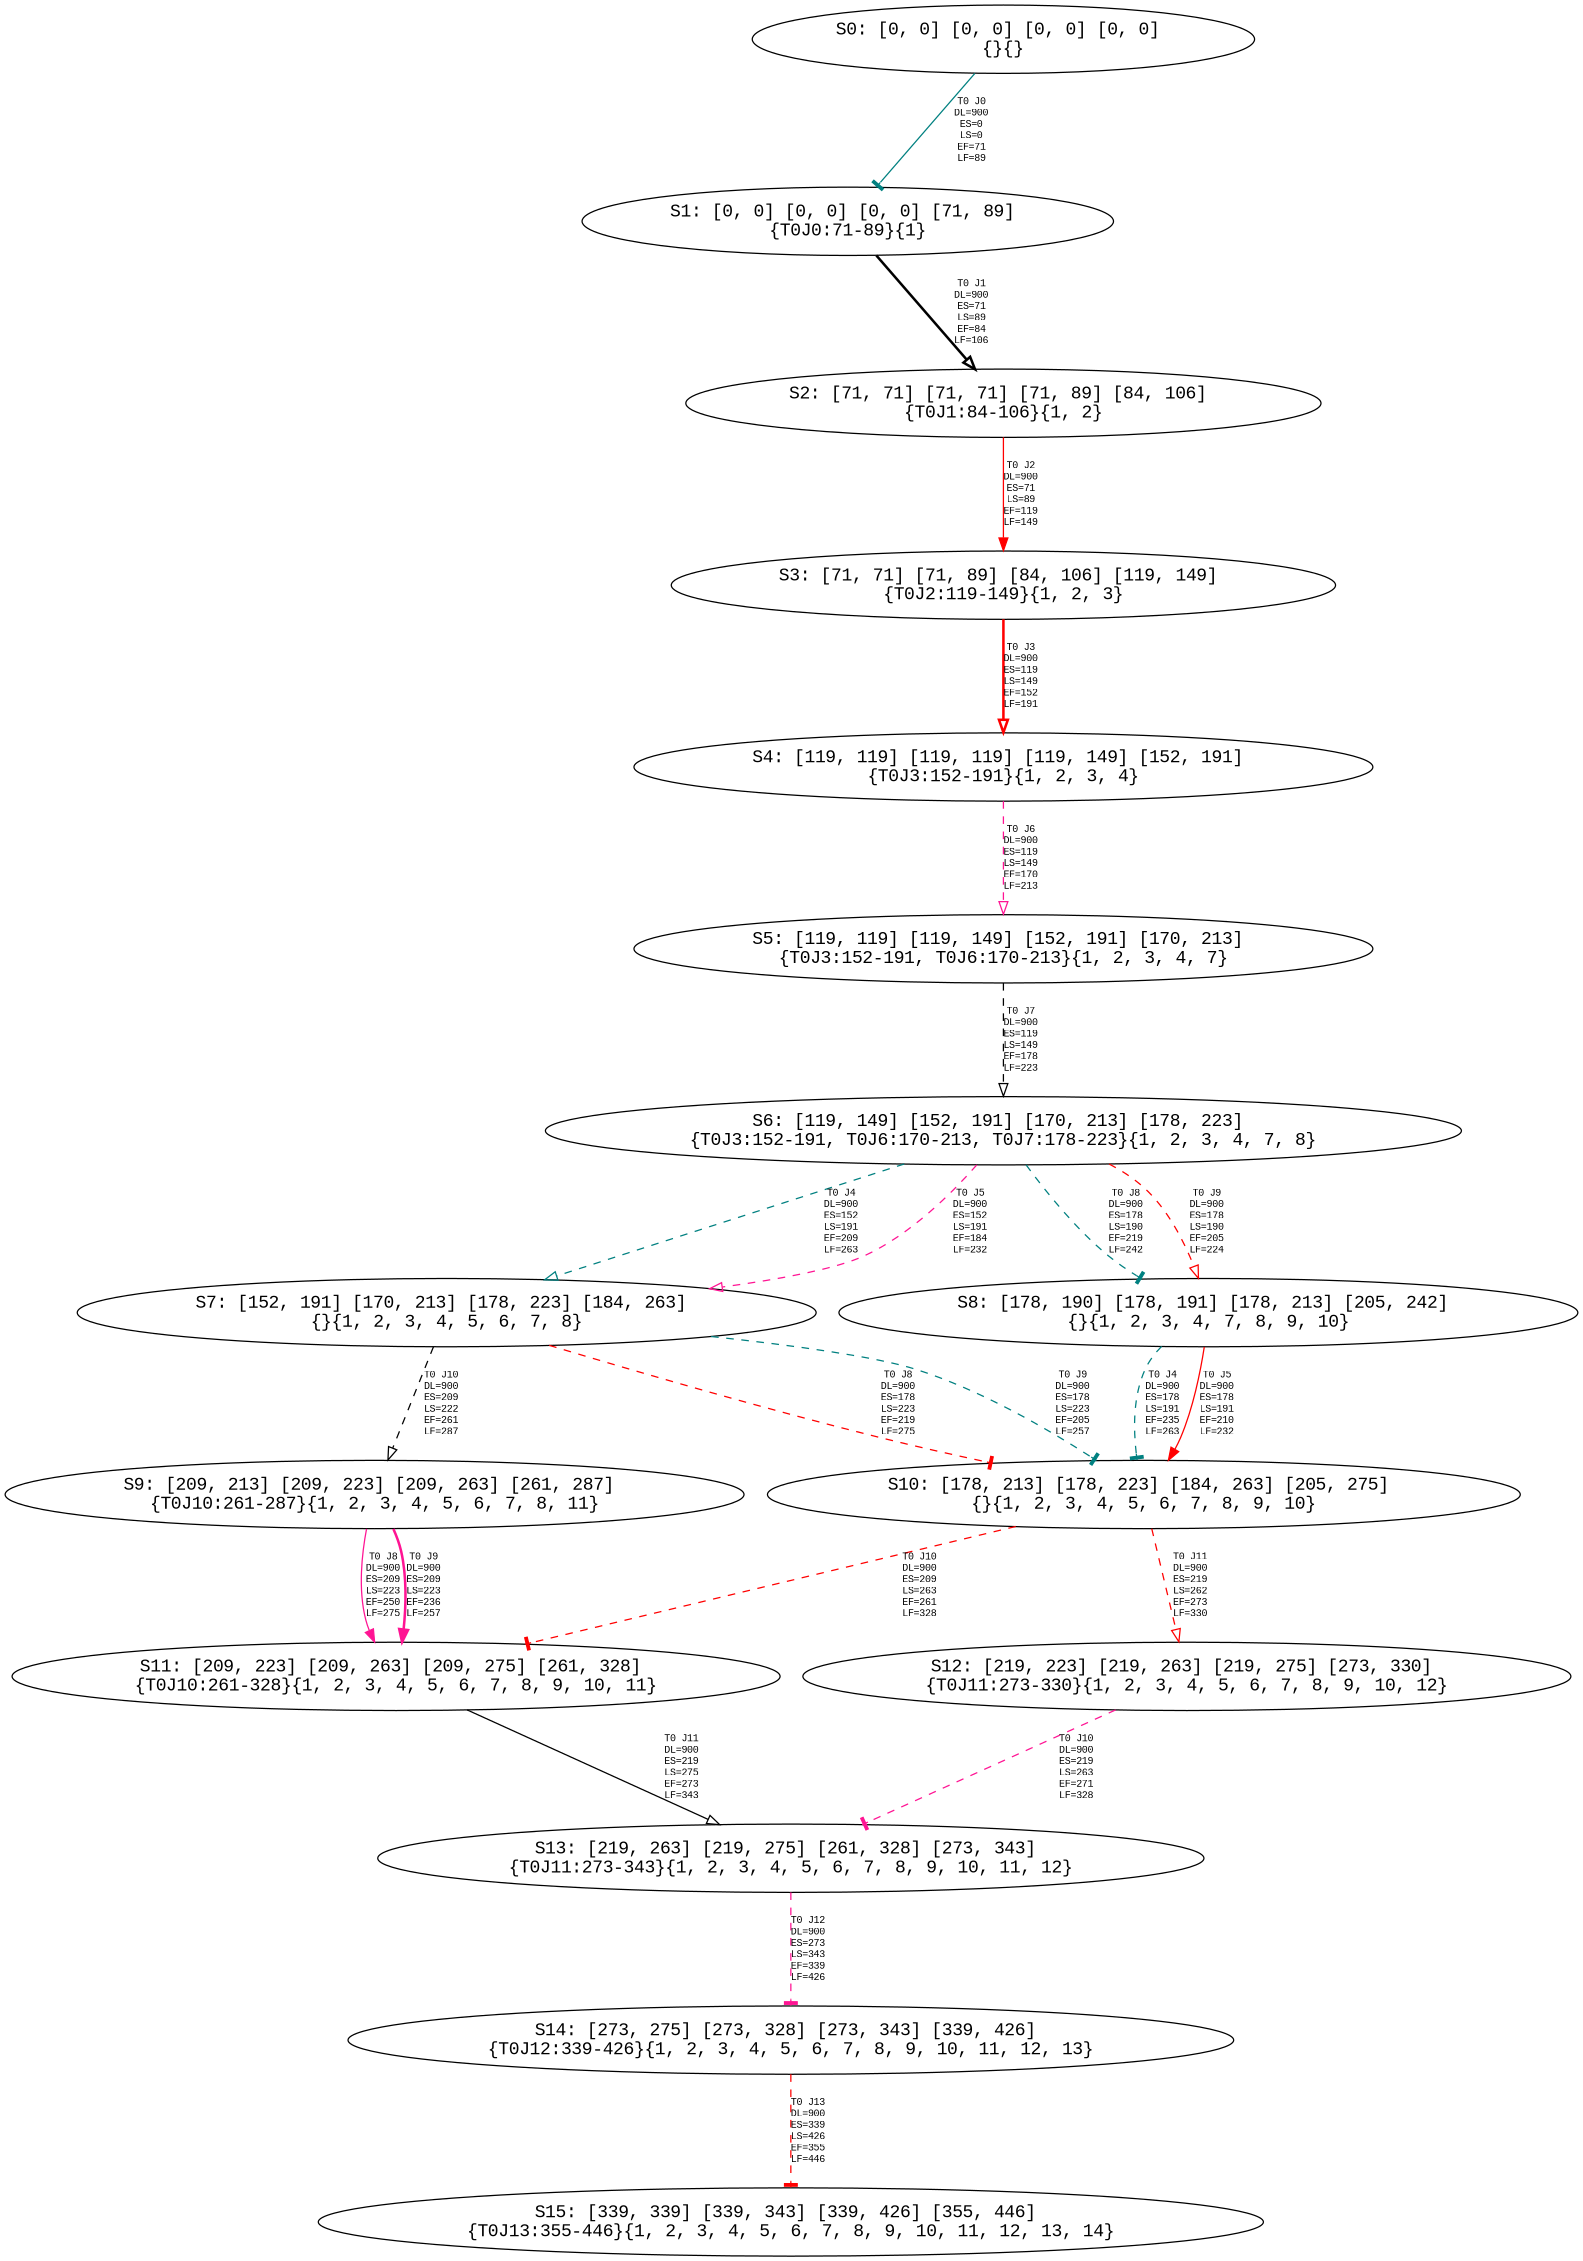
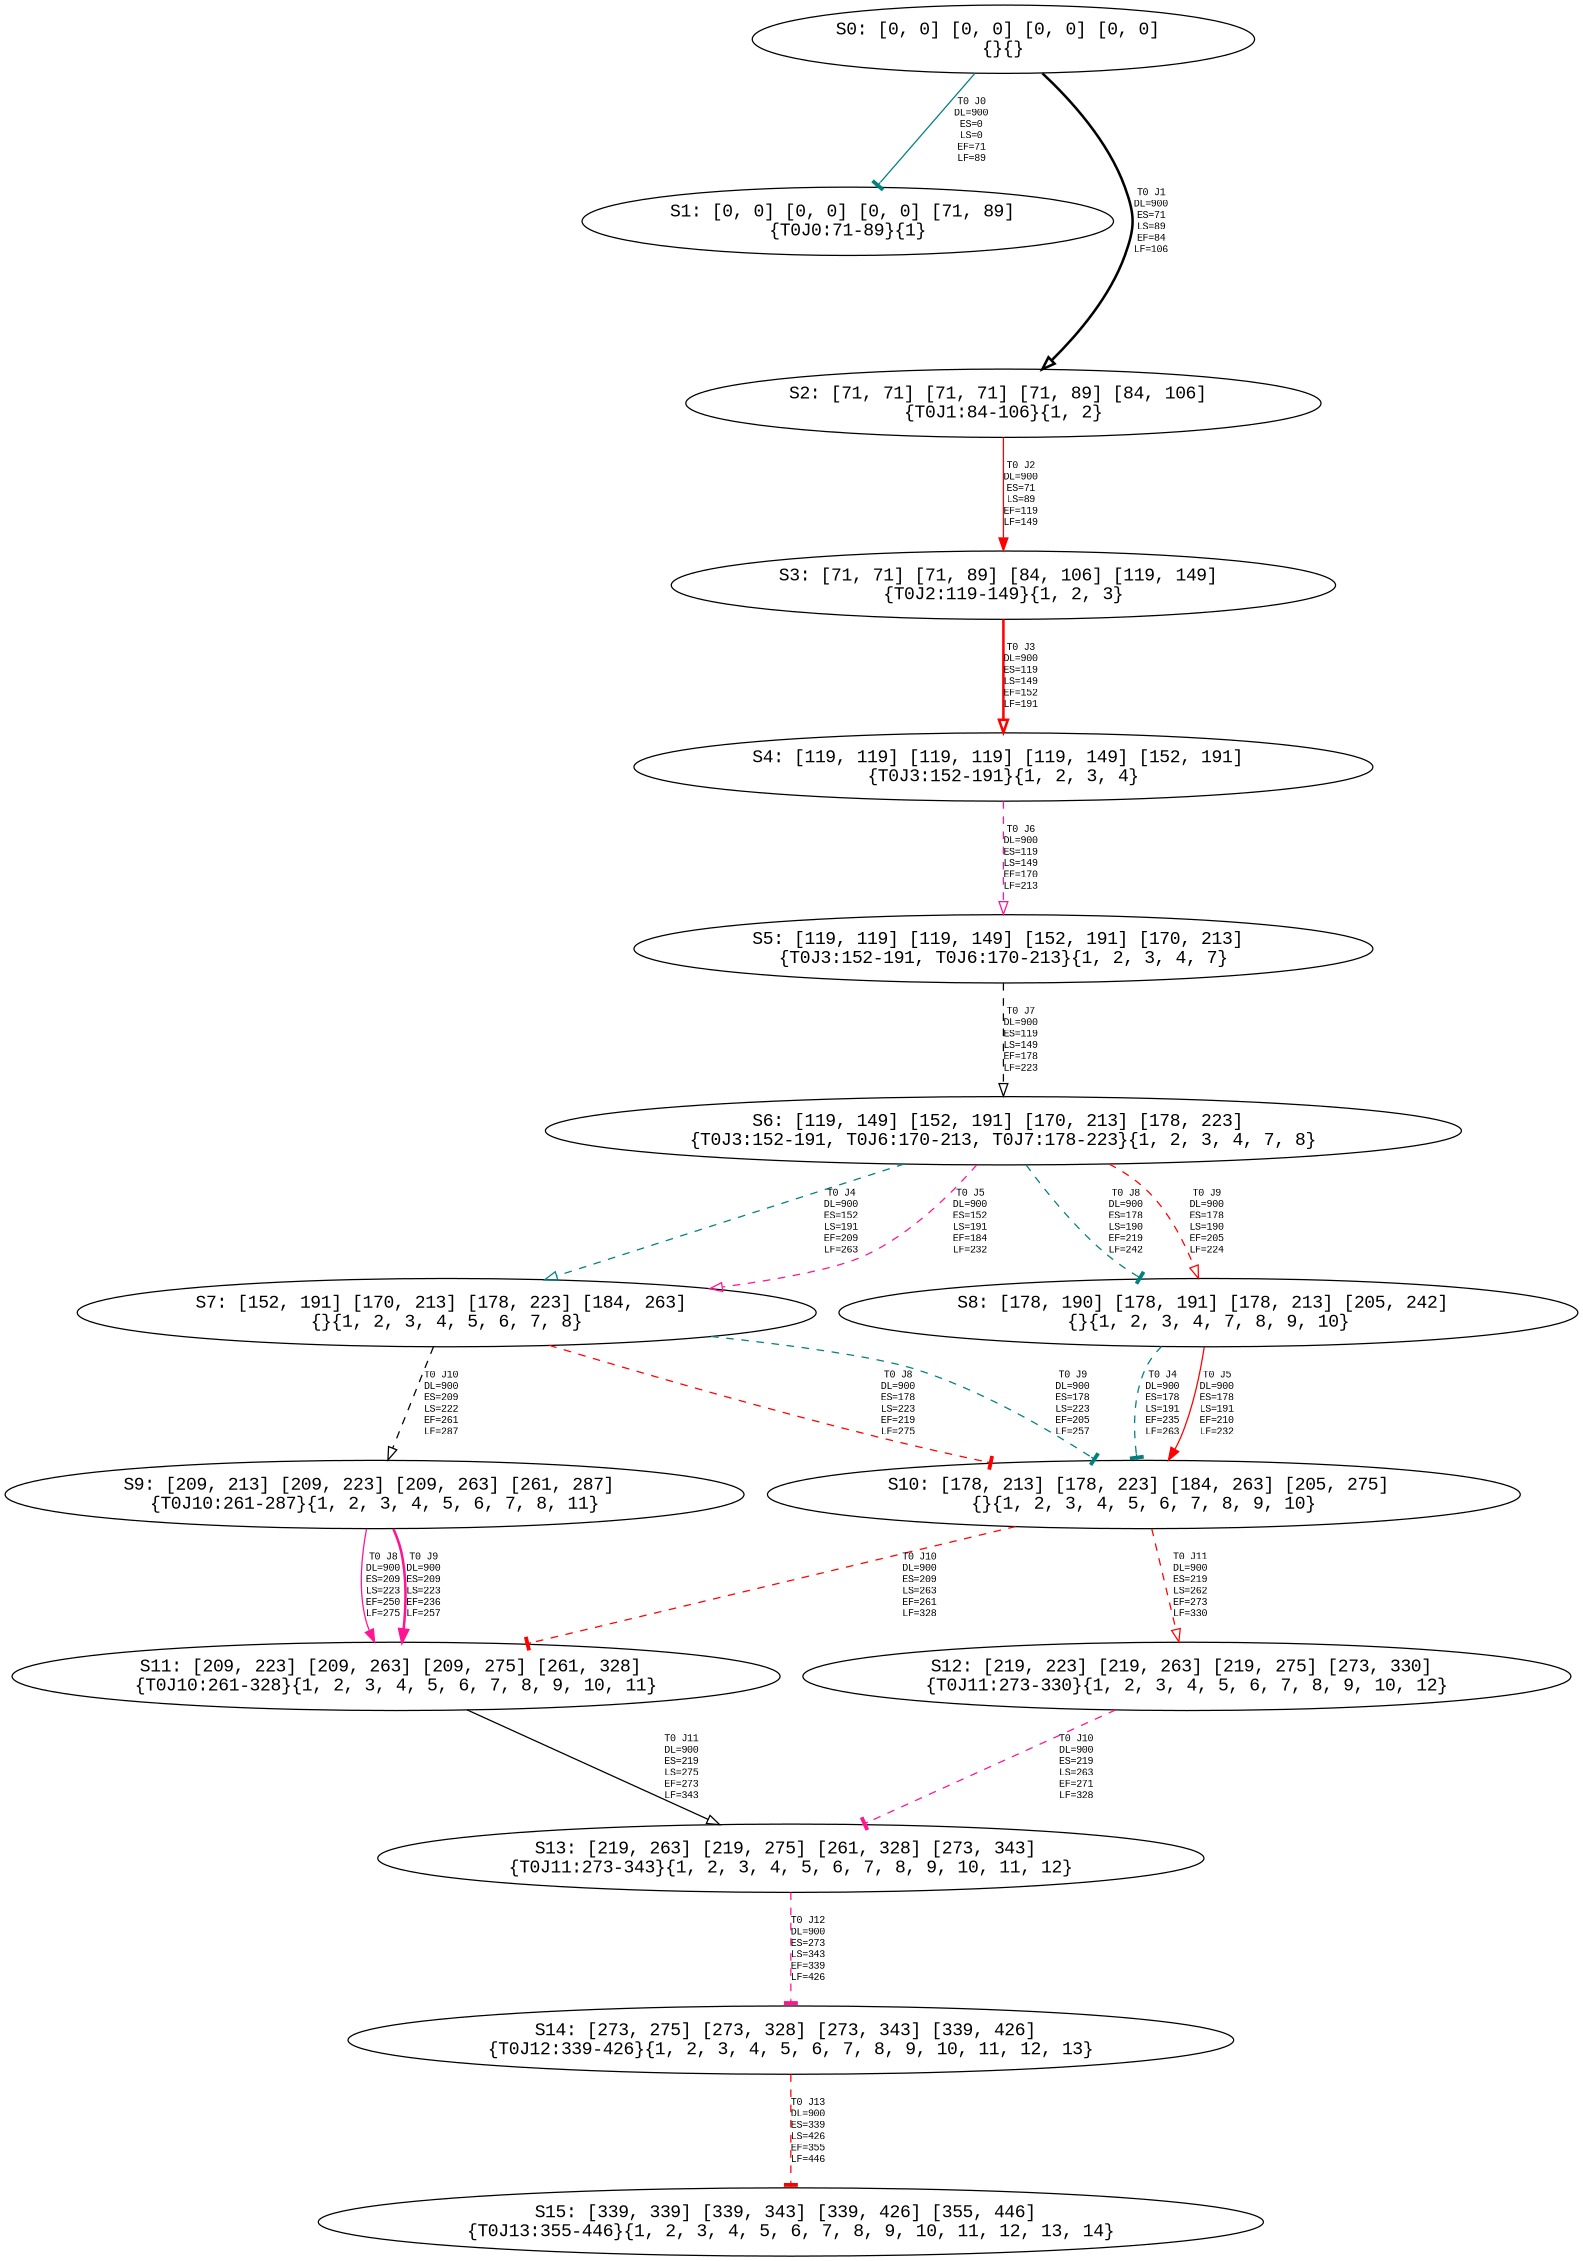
  digraph {
    fontname="Liberation Mono"
    node [fontname="Liberation Mono"]
    edge [arrowhead=onormal color=red fontname="Liberation Mono" fontsize=8 style=dashed]
    n1 [label="S0: [0, 0] [0, 0] [0, 0] [0, 0] \n{}{}"]
    n2 [label="S1: [0, 0] [0, 0] [0, 0] [71, 89] \n{T0J0:71-89}{1}"]
    n3 [label="S2: [71, 71] [71, 71] [71, 89] [84, 106] \n{T0J1:84-106}{1, 2}"]
    n4 [label="S3: [71, 71] [71, 89] [84, 106] [119, 149] \n{T0J2:119-149}{1, 2, 3}"]
    n5 [label="S4: [119, 119] [119, 119] [119, 149] [152, 191] \n{T0J3:152-191}{1, 2, 3, 4}"]
    n6 [label="S5: [119, 119] [119, 149] [152, 191] [170, 213] \n{T0J3:152-191, T0J6:170-213}{1, 2, 3, 4, 7}"]
    n7 [label="S6: [119, 149] [152, 191] [170, 213] [178, 223] \n{T0J3:152-191, T0J6:170-213, T0J7:178-223}{1, 2, 3, 4, 7, 8}"]
    n8 [label="S7: [152, 191] [170, 213] [178, 223] [184, 263] \n{}{1, 2, 3, 4, 5, 6, 7, 8}"]
    n9 [label="S8: [178, 190] [178, 191] [178, 213] [205, 242] \n{}{1, 2, 3, 4, 7, 8, 9, 10}"]
    n10 [label="S9: [209, 213] [209, 223] [209, 263] [261, 287] \n{T0J10:261-287}{1, 2, 3, 4, 5, 6, 7, 8, 11}"]
    n11 [label="S10: [178, 213] [178, 223] [184, 263] [205, 275] \n{}{1, 2, 3, 4, 5, 6, 7, 8, 9, 10}"]
    n12 [label="S11: [209, 223] [209, 263] [209, 275] [261, 328] \n{T0J10:261-328}{1, 2, 3, 4, 5, 6, 7, 8, 9, 10, 11}"]
    n13 [label="S12: [219, 223] [219, 263] [219, 275] [273, 330] \n{T0J11:273-330}{1, 2, 3, 4, 5, 6, 7, 8, 9, 10, 12}"]
    n14 [label="S13: [219, 263] [219, 275] [261, 328] [273, 343] \n{T0J11:273-343}{1, 2, 3, 4, 5, 6, 7, 8, 9, 10, 11, 12}"]
    n15 [label="S14: [273, 275] [273, 328] [273, 343] [339, 426] \n{T0J12:339-426}{1, 2, 3, 4, 5, 6, 7, 8, 9, 10, 11, 12, 13}"]
    n16 [label="S15: [339, 339] [339, 343] [339, 426] [355, 446] \n{T0J13:355-446}{1, 2, 3, 4, 5, 6, 7, 8, 9, 10, 11, 12, 13, 14}"]
    n1 -> n2 [arrowhead=tee color=teal label="T0 J0\nDL=900\nES=0\nLS=0\nEF=71\nLF=89" style=solid]
-   n2 -> n3 [color=black label="T0 J1\nDL=900\nES=71\nLS=89\nEF=84\nLF=106" style=bold]
+   n1 -> n3 [color=black label="T0 J1\nDL=900\nES=71\nLS=89\nEF=84\nLF=106" style=bold]
    n3 -> n4 [arrowhead=normal label="T0 J2\nDL=900\nES=71\nLS=89\nEF=119\nLF=149" style=solid]
    n4 -> n5 [label="T0 J3\nDL=900\nES=119\nLS=149\nEF=152\nLF=191" style=bold]
    n5 -> n6 [color=deeppink label="T0 J6\nDL=900\nES=119\nLS=149\nEF=170\nLF=213"]
    n6 -> n7 [color=black label="T0 J7\nDL=900\nES=119\nLS=149\nEF=178\nLF=223"]
    n7 -> n8 [color=teal label="T0 J4\nDL=900\nES=152\nLS=191\nEF=209\nLF=263"]
    n7 -> n8 [color=deeppink label="T0 J5\nDL=900\nES=152\nLS=191\nEF=184\nLF=232"]
    n7 -> n9 [arrowhead=tee color=teal label="T0 J8\nDL=900\nES=178\nLS=190\nEF=219\nLF=242"]
    n7 -> n9 [label="T0 J9\nDL=900\nES=178\nLS=190\nEF=205\nLF=224"]
    n8 -> n10 [color=black label="T0 J10\nDL=900\nES=209\nLS=222\nEF=261\nLF=287"]
    n8 -> n11 [arrowhead=tee label="T0 J8\nDL=900\nES=178\nLS=223\nEF=219\nLF=275"]
    n8 -> n11 [arrowhead=tee color=teal label="T0 J9\nDL=900\nES=178\nLS=223\nEF=205\nLF=257"]
    n9 -> n11 [arrowhead=tee color=teal label="T0 J4\nDL=900\nES=178\nLS=191\nEF=235\nLF=263"]
    n9 -> n11 [arrowhead=normal label="T0 J5\nDL=900\nES=178\nLS=191\nEF=210\nLF=232" style=solid]
    n10 -> n12 [arrowhead=normal color=deeppink label="T0 J8\nDL=900\nES=209\nLS=223\nEF=250\nLF=275" style=solid]
    n10 -> n12 [arrowhead=normal color=deeppink label="T0 J9\nDL=900\nES=209\nLS=223\nEF=236\nLF=257" style=bold]
    n11 -> n12 [arrowhead=tee label="T0 J10\nDL=900\nES=209\nLS=263\nEF=261\nLF=328"]
    n11 -> n13 [label="T0 J11\nDL=900\nES=219\nLS=262\nEF=273\nLF=330"]
    n12 -> n14 [color=black label="T0 J11\nDL=900\nES=219\nLS=275\nEF=273\nLF=343" style=solid]
    n13 -> n14 [arrowhead=tee color=deeppink label="T0 J10\nDL=900\nES=219\nLS=263\nEF=271\nLF=328"]
    n14 -> n15 [arrowhead=tee color=deeppink label="T0 J12\nDL=900\nES=273\nLS=343\nEF=339\nLF=426"]
    n15 -> n16 [arrowhead=tee label="T0 J13\nDL=900\nES=339\nLS=426\nEF=355\nLF=446"]
  }
